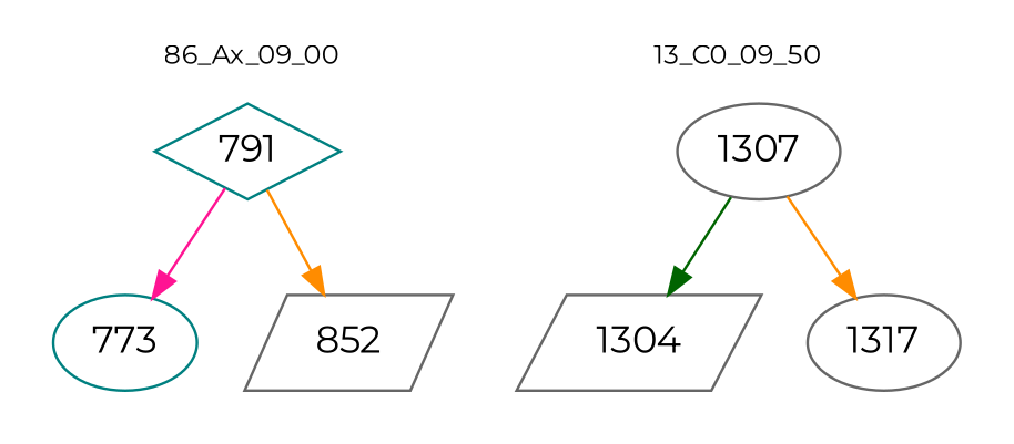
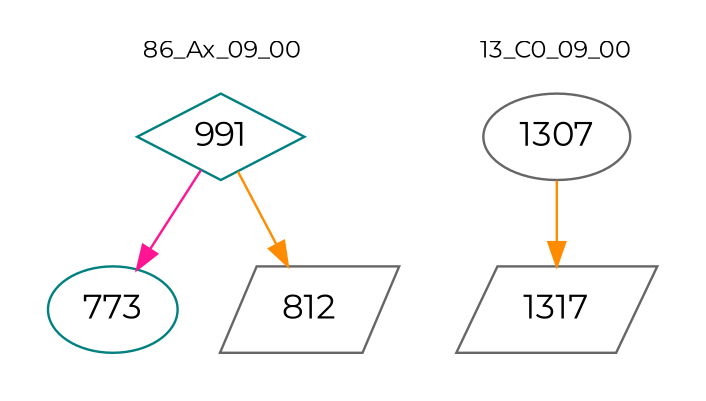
  digraph {
    fontname=Montserrat
    node [color=gray40 fontname=Montserrat shape=parallelogram]
    edge [color=darkorange fontname=Montserrat]
-   n1 [color=teal label=791 shape=diamond]
+   n1 [color=teal label=991 shape=diamond]
    n2 [color=teal label=773 shape=ellipse]
-   n3 [label=852]
+   n3 [label=812]
    n4 [label=1307 shape=ellipse]
-   n5 [label=1304]
-   n6 [label=1317 shape=ellipse]
+   n6 [label=1317]
    subgraph cluster_1 {
      color=white
      fontsize=10
      label="86_Ax_09_00"
      n1
      n2
      n3
    }
    subgraph cluster_2 {
      color=white
      fontsize=10
-     label="13_C0_09_50"
+     label="13_C0_09_00"
      n4
-     n5
      n6
    }
    n1 -> n2 [color=deeppink]
    n1 -> n3
-   n4 -> n5 [color=darkgreen]
    n4 -> n6
  }
